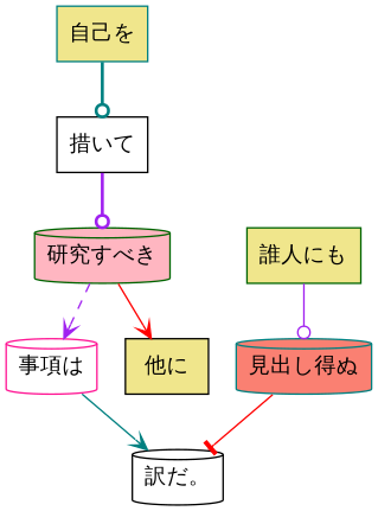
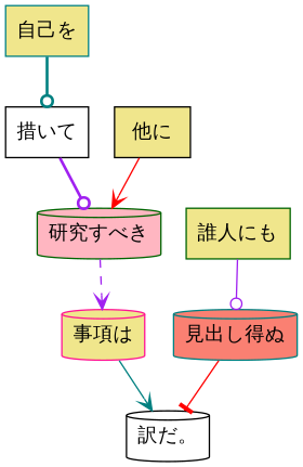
  digraph {
    node [color=black fillcolor=khaki shape=box style=filled]
    edge [arrowhead=odot color=purple style=solid]
    n1 [color=teal label="自己を"]
    n2 [fillcolor=white label="措いて"]
    n3 [color=darkgreen fillcolor=lightpink label="研究すべき" shape=cylinder]
-   n4 [color=deeppink fillcolor=white label="事項は" shape=cylinder]
+   n4 [color=deeppink label="事項は" shape=cylinder]
    n5 [label="他に"]
    n6 [fillcolor=white label="訳だ。" shape=cylinder]
    n7 [color=darkgreen label="誰人にも"]
    n8 [color=teal fillcolor=salmon label="見出し得ぬ" shape=cylinder]
    n1 -> n2 [color=teal style=bold]
    n2 -> n3 [style=bold]
    n3 -> n4 [arrowhead=vee style=dashed]
    n4 -> n6 [arrowhead=vee color=teal]
-   n3 -> n5 [arrowhead=vee color=red]
+   n5 -> n3 [arrowhead=vee color=red]
    n7 -> n8
    n8 -> n6 [arrowhead=tee color=red]
  }
